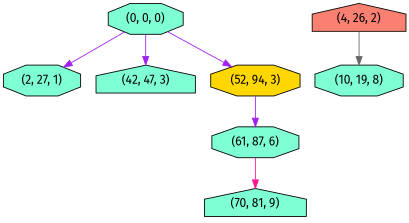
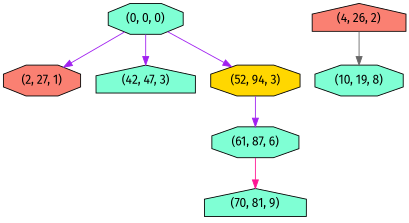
  digraph {
    fontname="Fira Sans"
    node [fillcolor=aquamarine fontname="Fira Sans" shape=octagon style=filled]
    edge [color=purple fontname="Fira Sans"]
-   "(2, 27, 1)"
+   "(2, 27, 1)" [fillcolor=salmon]
    "(0, 0, 0)"
    "(42, 47, 3)" [shape=house]
    "(52, 94, 3)" [fillcolor=gold]
    "(61, 87, 6)"
    "(4, 26, 2)" [fillcolor=salmon shape=house]
    "(10, 19, 8)"
    "(70, 81, 9)" [shape=house]
    "(0, 0, 0)" -> "(2, 27, 1)"
    "(0, 0, 0)" -> "(42, 47, 3)"
    "(0, 0, 0)" -> "(52, 94, 3)"
    "(52, 94, 3)" -> "(61, 87, 6)"
    "(61, 87, 6)" -> "(70, 81, 9)" [color=deeppink]
    "(4, 26, 2)" -> "(10, 19, 8)" [color=gray40]
  }
